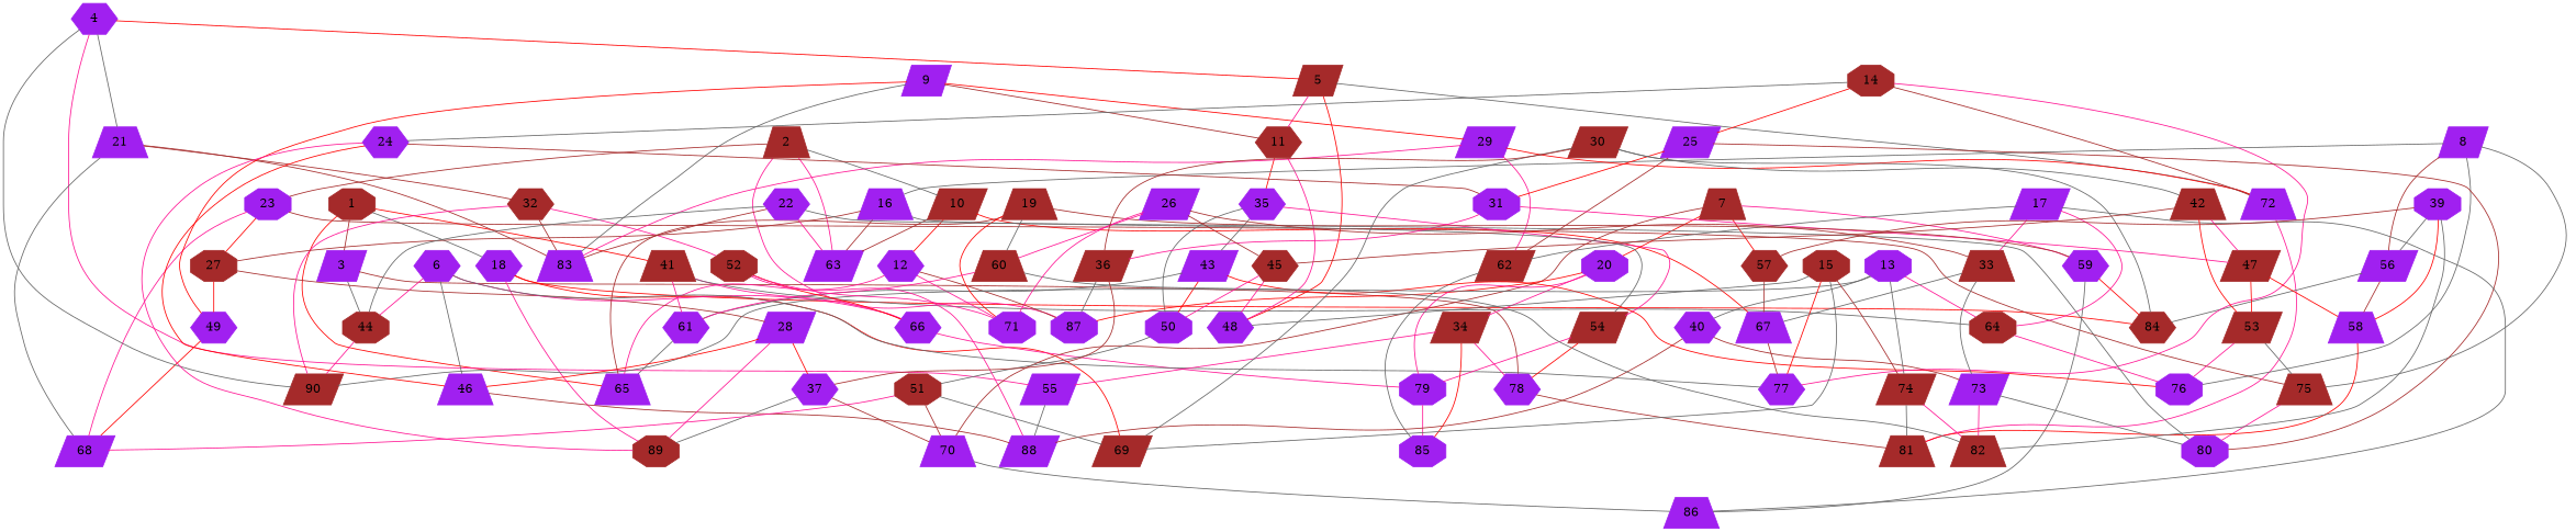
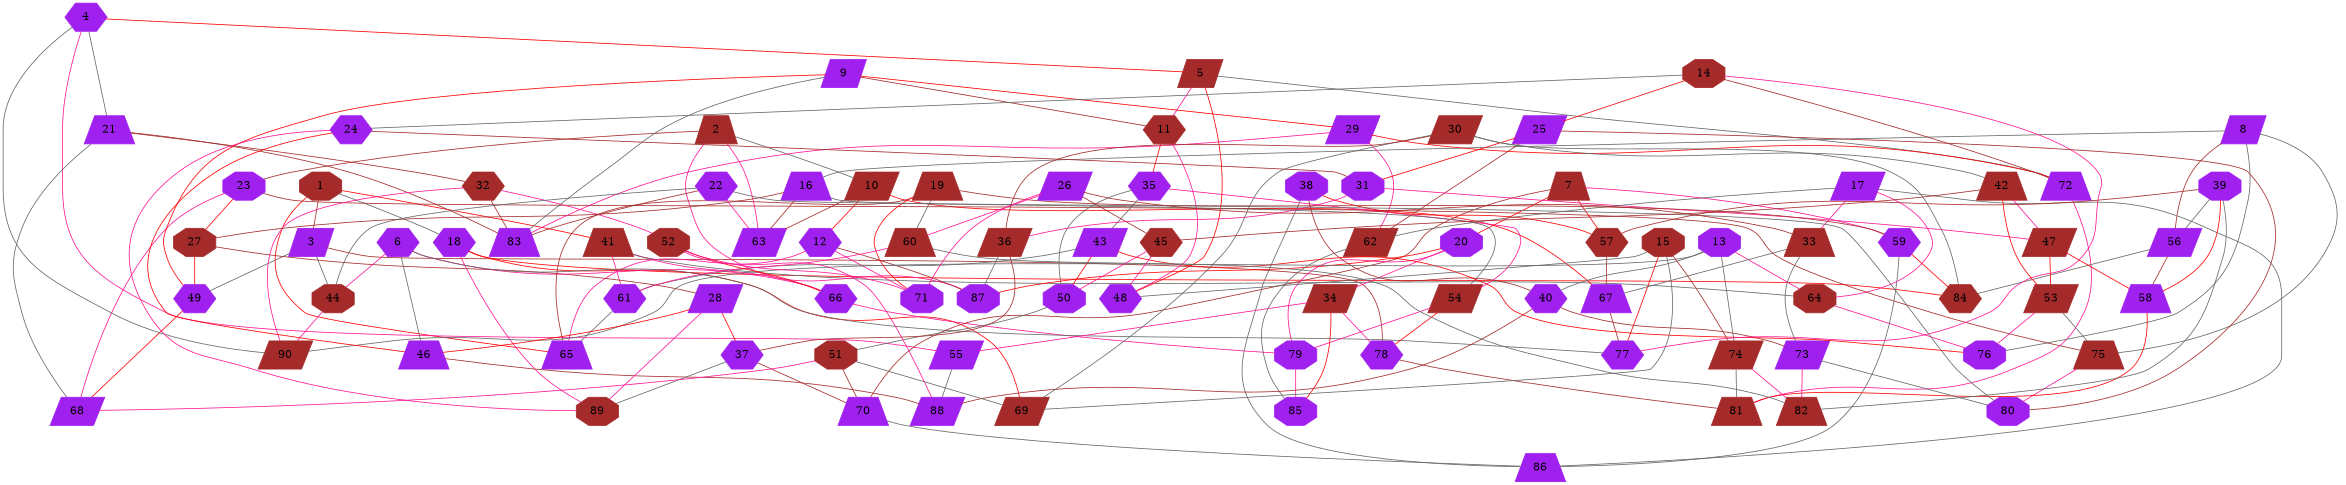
  graph {
    fontname="DejaVu Serif"
    node [color=purple fontname="DejaVu Serif" shape=parallelogram style=filled]
    edge [color=gray40 fontname="DejaVu Serif"]
    1 [color=brown shape=octagon]
    3
    18 [shape=hexagon]
    41 [color=brown shape=trapezium]
    65 [shape=trapezium]
    44 [color=brown shape=octagon]
    49 [shape=hexagon]
    78 [shape=hexagon]
    69 [color=brown]
    84 [color=brown shape=hexagon]
    89 [color=brown shape=octagon]
    66 [shape=hexagon]
    64 [color=brown shape=octagon]
    61 [shape=hexagon]
    2 [color=brown shape=trapezium]
    10 [color=brown]
    23 [shape=octagon]
    63
    87 [shape=octagon]
    12 [shape=hexagon]
    67 [shape=trapezium]
    75 [color=brown shape=trapezium]
    27 [color=brown shape=octagon]
    68
    90 [color=brown]
    81 [color=brown shape=trapezium]
    4 [shape=hexagon]
    5 [color=brown]
    21 [shape=trapezium]
    55
    11 [color=brown shape=hexagon]
    48 [shape=hexagon]
    72 [shape=trapezium]
    32 [color=brown shape=hexagon]
    83 [shape=trapezium]
    88
    35 [shape=hexagon]
    6 [shape=hexagon]
    46 [shape=trapezium]
    77 [shape=hexagon]
    79 [shape=octagon]
    7 [color=brown shape=trapezium]
    20 [shape=octagon]
    57 [color=brown shape=hexagon]
    59 [shape=hexagon]
    70 [shape=trapezium]
    34 [color=brown]
    86 [shape=trapezium]
    16 [shape=trapezium]
    8
    56
    76 [shape=octagon]
    54 [color=brown]
    58 [shape=trapezium]
    80 [shape=octagon]
    9
    29
    62 [color=brown]
+   38 [shape=octagon]
    40 [shape=hexagon]
    71 [shape=octagon]
    43
    50 [shape=octagon]
    13 [shape=octagon]
    74 [color=brown]
    73
    82 [color=brown shape=trapezium]
    14 [color=brown shape=octagon]
    24 [shape=hexagon]
    25
    31 [shape=octagon]
    15 [color=brown shape=octagon]
    28
    17
    33 [color=brown shape=trapezium]
    85 [shape=octagon]
    19 [color=brown shape=trapezium]
    60 [color=brown shape=trapezium]
    52 [color=brown shape=octagon]
    22 [shape=hexagon]
    36 [color=brown]
    47 [color=brown]
    26
    45 [color=brown shape=hexagon]
    37 [shape=hexagon]
    30 [color=brown]
    42 [color=brown shape=trapezium]
    53 [color=brown]
    51 [color=brown shape=octagon]
    39 [shape=octagon]
    1 -- 3 [color=brown]
    1 -- 18
    1 -- 41 [color=red]
    1 -- 65 [color=red]
    3 -- 44
+   3 -- 49
    3 -- 78 [color=brown]
    18 -- 69 [color=red]
    18 -- 84 [color=red]
    18 -- 89 [color=deeppink]
    41 -- 66 [color=deeppink]
    41 -- 64
    41 -- 61 [color=deeppink]
    44 -- 90 [color=deeppink]
    49 -- 68 [color=red]
    78 -- 81 [color=brown]
    66 -- 79 [color=deeppink]
    64 -- 76 [color=deeppink]
    61 -- 65
    2 -- 10
    2 -- 23 [color=brown]
    2 -- 63 [color=deeppink]
    2 -- 87 [color=deeppink]
    10 -- 63 [color=brown]
    10 -- 12 [color=red]
    10 -- 67 [color=red]
    23 -- 75 [color=brown]
    23 -- 27 [color=red]
    23 -- 68 [color=deeppink]
    12 -- 65 [color=deeppink]
    12 -- 87 [color=brown]
    12 -- 71 [color=deeppink]
    67 -- 77 [color=brown]
    75 -- 80 [color=deeppink]
    27 -- 49 [color=red]
    27 -- 28 [color=brown]
    4 -- 90
    4 -- 5 [color=red]
    4 -- 21
    4 -- 55 [color=deeppink]
    5 -- 11 [color=deeppink]
    5 -- 48 [color=red]
    5 -- 72
    21 -- 68
    21 -- 32 [color=brown]
    21 -- 83 [color=brown]
    55 -- 88
    11 -- 48 [color=deeppink]
    11 -- 35 [color=red]
    72 -- 81 [color=deeppink]
    32 -- 90 [color=deeppink]
    32 -- 83 [color=brown]
    32 -- 52 [color=deeppink]
    35 -- 54 [color=deeppink]
    35 -- 43
    35 -- 50
    6 -- 44 [color=deeppink]
    6 -- 66 [color=deeppink]
    6 -- 46
    6 -- 77
    46 -- 88 [color=brown]
    79 -- 85 [color=deeppink]
    7 -- 20 [color=red]
    7 -- 57 [color=red]
    7 -- 59 [color=deeppink]
    7 -- 70 [color=brown]
    20 -- 87 [color=red]
    20 -- 79 [color=deeppink]
    20 -- 34 [color=deeppink]
    57 -- 67 [color=brown]
    59 -- 84 [color=red]
    59 -- 86
    70 -- 86
    34 -- 78 [color=deeppink]
    34 -- 55 [color=deeppink]
    34 -- 85 [color=red]
    16 -- 63 [color=brown]
    16 -- 27 [color=brown]
    16 -- 54
    8 -- 75
    8 -- 16
    8 -- 56 [color=brown]
    8 -- 76
    56 -- 84
    56 -- 58 [color=brown]
    54 -- 78 [color=red]
    54 -- 79 [color=deeppink]
    58 -- 81 [color=red]
    9 -- 49 [color=red]
    9 -- 11 [color=brown]
    9 -- 83
    9 -- 29 [color=red]
    29 -- 72 [color=red]
    29 -- 83 [color=deeppink]
    29 -- 62 [color=deeppink]
    62 -- 85
+   38 -- 57 [color=red]
+   38 -- 86
+   38 -- 40 [color=brown]
    40 -- 88 [color=brown]
    40 -- 73 [color=brown]
    43 -- 61
    43 -- 76 [color=red]
    43 -- 50 [color=red]
    50 -- 51
    13 -- 64 [color=deeppink]
    13 -- 90
    13 -- 40
    13 -- 74
    74 -- 81
    74 -- 82 [color=deeppink]
    73 -- 80
    73 -- 82 [color=deeppink]
    14 -- 72 [color=brown]
    14 -- 77 [color=deeppink]
    14 -- 24
    14 -- 25 [color=red]
    24 -- 89 [color=deeppink]
    24 -- 46 [color=red]
    24 -- 31 [color=brown]
    25 -- 80 [color=brown]
    25 -- 62 [color=brown]
    25 -- 31 [color=red]
    31 -- 36 [color=deeppink]
    31 -- 47 [color=deeppink]
    15 -- 69
    15 -- 48
    15 -- 77 [color=red]
    15 -- 74 [color=brown]
    28 -- 89 [color=deeppink]
    28 -- 46 [color=red]
    28 -- 37 [color=red]
    17 -- 64 [color=deeppink]
    17 -- 86
    17 -- 62
    17 -- 33 [color=deeppink]
    33 -- 67
    33 -- 73
    19 -- 65 [color=brown]
    19 -- 59 [color=brown]
    19 -- 71 [color=red]
    19 -- 60
    60 -- 61 [color=deeppink]
    60 -- 82
    52 -- 66 [color=red]
    52 -- 88 [color=deeppink]
    52 -- 71 [color=deeppink]
    22 -- 44
    22 -- 63 [color=deeppink]
    22 -- 83 [color=brown]
    22 -- 80
    36 -- 87
    36 -- 37 [color=brown]
    47 -- 58 [color=red]
    47 -- 53 [color=red]
    26 -- 71 [color=deeppink]
    26 -- 33 [color=brown]
    26 -- 60 [color=deeppink]
    26 -- 45 [color=brown]
    45 -- 48 [color=deeppink]
    45 -- 50 [color=deeppink]
    37 -- 89
    37 -- 70 [color=brown]
    30 -- 69
    30 -- 84
    30 -- 36 [color=brown]
    30 -- 42
    42 -- 47 [color=deeppink]
    42 -- 45 [color=brown]
    42 -- 53 [color=red]
    53 -- 75
    53 -- 76 [color=deeppink]
    51 -- 69
    51 -- 68 [color=deeppink]
    51 -- 70 [color=brown]
    39 -- 57 [color=brown]
    39 -- 56
    39 -- 58 [color=red]
    39 -- 82
  }
